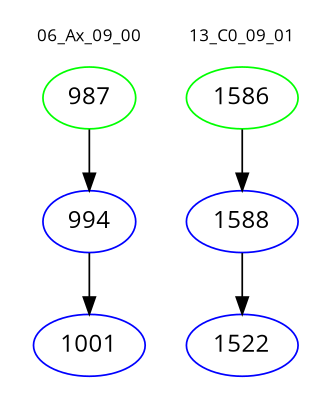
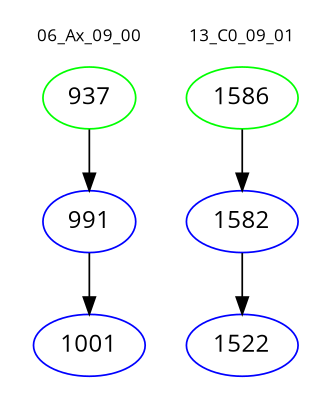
  digraph {
    fontname="Open Sans"
    node [color=blue fontname="Open Sans"]
    edge [color=black fontname="Open Sans"]
-   n1 [color=green label=987]
-   n2 [label=994]
+   n1 [color=green label=937]
+   n2 [label=991]
    n3 [label=1001]
    n4 [color=green label=1586]
-   n5 [label=1588]
+   n5 [label=1582]
    n6 [label=1522]
    subgraph cluster_1 {
      color=white
      fontsize=10
      label="06_Ax_09_00"
      n1
      n2
      n3
    }
    subgraph cluster_2 {
      color=white
      fontsize=10
      label="13_C0_09_01"
      n4
      n5
      n6
    }
    n1 -> n2
    n2 -> n3
    n4 -> n5
    n5 -> n6
  }
